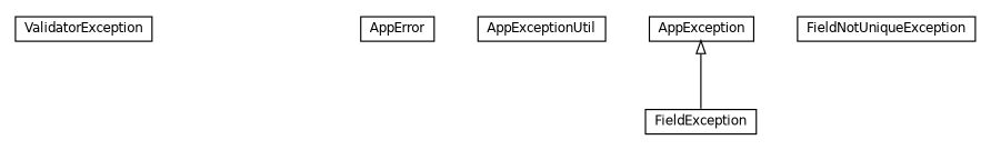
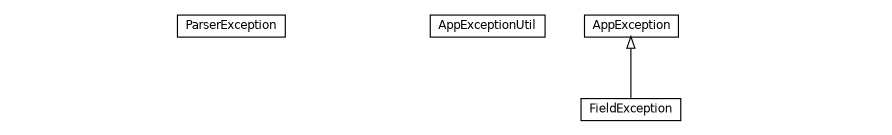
  digraph {
    nodesep=0.25
    ranksep=0.5
    node [fontcolor=black fontname=Helvetica fontsize=10.0 shape=plaintext]
-   n1 [label=<<table title="cn.edu.uestc.acmicpc.util.exception.ValidatorException" border="0" cellborder="1" cellspacing="0" cellpadding="2" port="p" href="./ValidatorException.html"> 		<tr><td><table border="0" cellspacing="0" cellpadding="1"> <tr><td align="center" balign="center"> ValidatorException </td></tr> 		</table></td></tr> 		</table>>]
-   n3 [label=<<table title="cn.edu.uestc.acmicpc.util.exception.AppError" border="0" cellborder="1" cellspacing="0" cellpadding="2" port="p" href="./AppError.html"> 		<tr><td><table border="0" cellspacing="0" cellpadding="1"> <tr><td align="center" balign="center"> AppError </td></tr> 		</table></td></tr> 		</table>>]
+   n2 [label=<<table title="cn.edu.uestc.acmicpc.util.exception.ParserException" border="0" cellborder="1" cellspacing="0" cellpadding="2" port="p" href="./ParserException.html"> 		<tr><td><table border="0" cellspacing="0" cellpadding="1"> <tr><td align="center" balign="center"> ParserException </td></tr> 		</table></td></tr> 		</table>>]
    n4 [label=<<table title="cn.edu.uestc.acmicpc.util.exception.AppExceptionUtil" border="0" cellborder="1" cellspacing="0" cellpadding="2" port="p" href="./AppExceptionUtil.html"> 		<tr><td><table border="0" cellspacing="0" cellpadding="1"> <tr><td align="center" balign="center"> AppExceptionUtil </td></tr> 		</table></td></tr> 		</table>>]
    n5 [label=<<table title="cn.edu.uestc.acmicpc.util.exception.AppException" border="0" cellborder="1" cellspacing="0" cellpadding="2" port="p" href="./AppException.html"> 		<tr><td><table border="0" cellspacing="0" cellpadding="1"> <tr><td align="center" balign="center"> AppException </td></tr> 		</table></td></tr> 		</table>>]
    n6 [label=<<table title="cn.edu.uestc.acmicpc.util.exception.FieldException" border="0" cellborder="1" cellspacing="0" cellpadding="2" port="p" href="./FieldException.html"> 		<tr><td><table border="0" cellspacing="0" cellpadding="1"> <tr><td align="center" balign="center"> FieldException </td></tr> 		</table></td></tr> 		</table>>]
-   n7 [label=<<table title="cn.edu.uestc.acmicpc.util.exception.FieldNotUniqueException" border="0" cellborder="1" cellspacing="0" cellpadding="2" port="p" href="./FieldNotUniqueException.html"> 		<tr><td><table border="0" cellspacing="0" cellpadding="1"> <tr><td align="center" balign="center"> FieldNotUniqueException </td></tr> 		</table></td></tr> 		</table>>]
    n5 -> n6 [arrowtail=empty dir=back fontname=Helvetica fontsize=10 headport=p labelfontname=Helvetica labelfontsize=10 tailport=p]
  }
